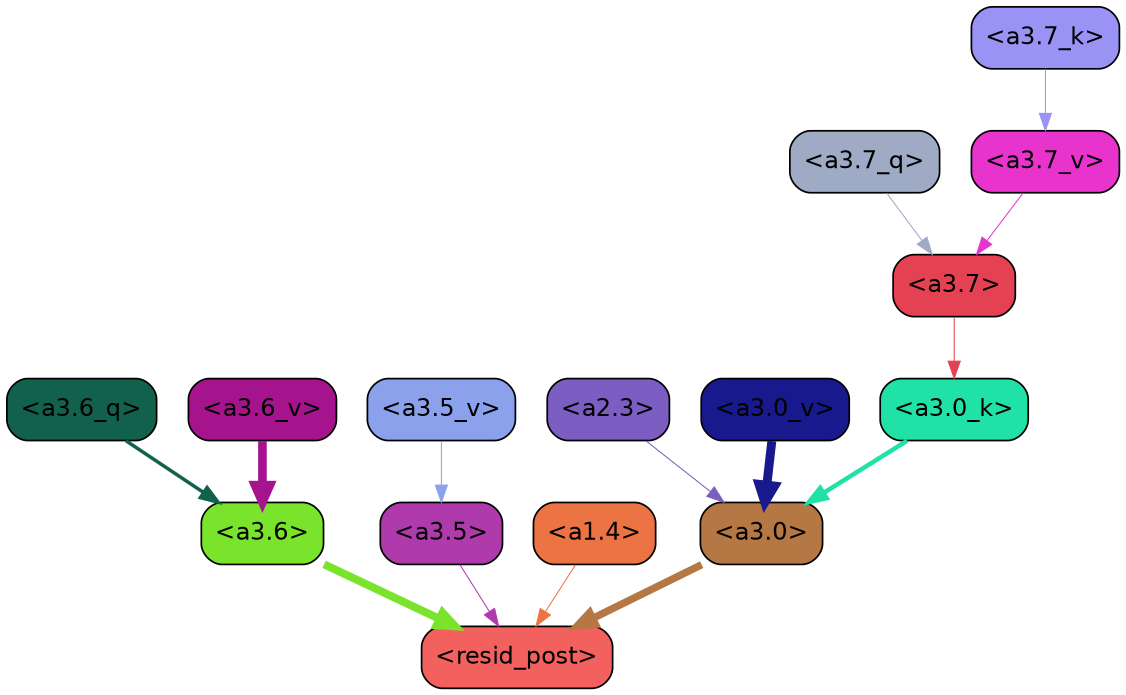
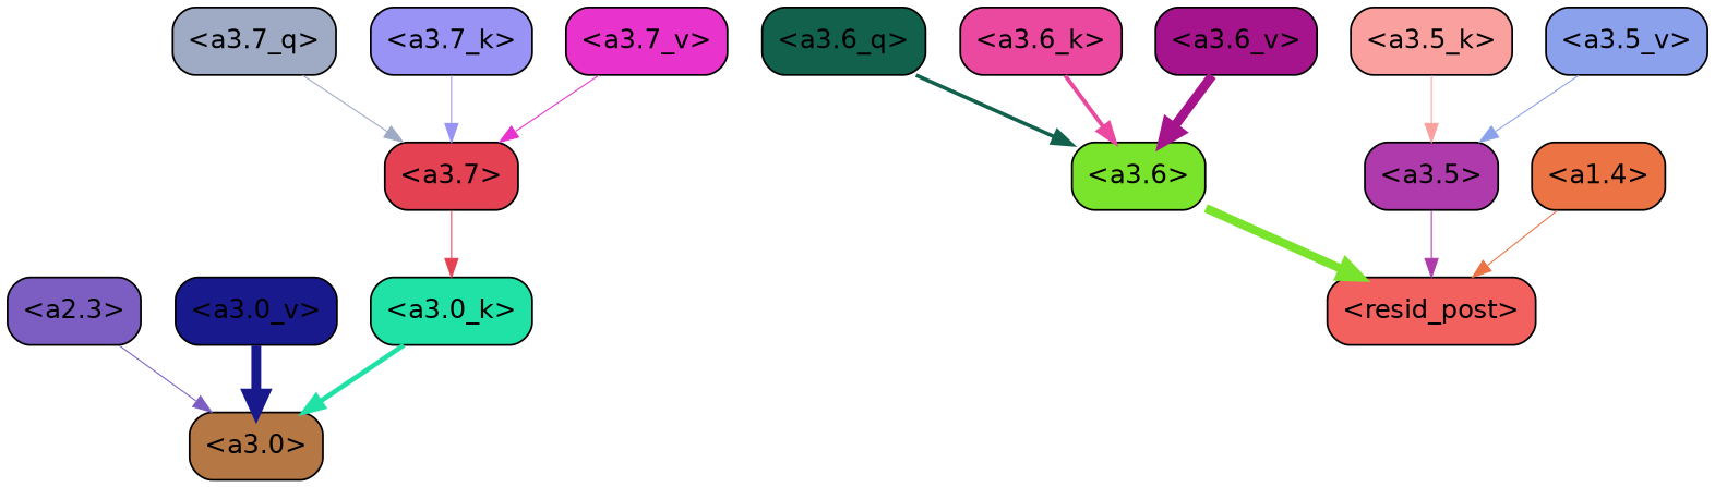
  strict digraph {
    splines=true
    node [color=black fontname=Helvetica shape=box style="filled, rounded"]
    edge [penwidth=0.6]
    "<a3.7>" [fillcolor="#e44152"]
    "<a3.0_k>" [fillcolor="#20e2a6"]
    "<resid_post>" [fillcolor="#f3615e"]
    "<a3.6>" [fillcolor="#7ae32c"]
    "<a3.5>" [fillcolor="#ae3aab"]
    "<a3.0>" [fillcolor="#b57744"]
    "<a2.3>" [fillcolor="#7c5dc2"]
    "<a1.4>" [fillcolor="#eb7344"]
    "<a3.7_q>" [fillcolor="#9faac5"]
    "<a3.6_q>" [fillcolor="#11614d"]
    "<a3.7_k>" [fillcolor="#9893f4"]
+   "<a3.6_k>" [fillcolor="#eb489f"]
+   "<a3.5_k>" [fillcolor="#faa09e"]
    "<a3.7_v>" [fillcolor="#e833cd"]
    "<a3.6_v>" [fillcolor="#a5148c"]
    "<a3.5_v>" [fillcolor="#8ba1ec"]
    "<a3.0_v>" [fillcolor="#17198d"]
    "<a3.7>" -> "<a3.0_k>" [color="#e44152"]
    "<a3.0_k>" -> "<a3.0>" [color="#20e2a6" penwidth=2.6274144649505615]
    "<a3.6>" -> "<resid_post>" [color="#7ae32c" penwidth=4.646730065345764]
    "<a3.5>" -> "<resid_post>" [color="#ae3aab"]
-   "<a3.0>" -> "<resid_post>" [color="#b57744" penwidth=4.323132634162903]
    "<a2.3>" -> "<a3.0>" [color="#7c5dc2"]
    "<a1.4>" -> "<resid_post>" [color="#eb7344"]
    "<a3.7_q>" -> "<a3.7>" [color="#9faac5"]
    "<a3.6_q>" -> "<a3.6>" [color="#11614d" penwidth=2.03758105635643]
-   "<a3.7_k>" -> "<a3.7_v>" [color="#9893f4"]
+   "<a3.7_k>" -> "<a3.7>" [color="#9893f4"]
+   "<a3.6_k>" -> "<a3.6>" [color="#eb489f" penwidth=2.174198240041733]
+   "<a3.5_k>" -> "<a3.5>" [color="#faa09e"]
    "<a3.7_v>" -> "<a3.7>" [color="#e833cd"]
    "<a3.6_v>" -> "<a3.6>" [color="#a5148c" penwidth=5.002329230308533]
    "<a3.5_v>" -> "<a3.5>" [color="#8ba1ec"]
    "<a3.0_v>" -> "<a3.0>" [color="#17198d" penwidth=5.188832879066467]
  }
